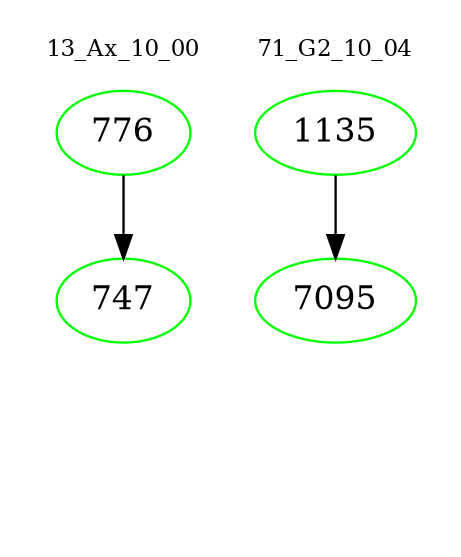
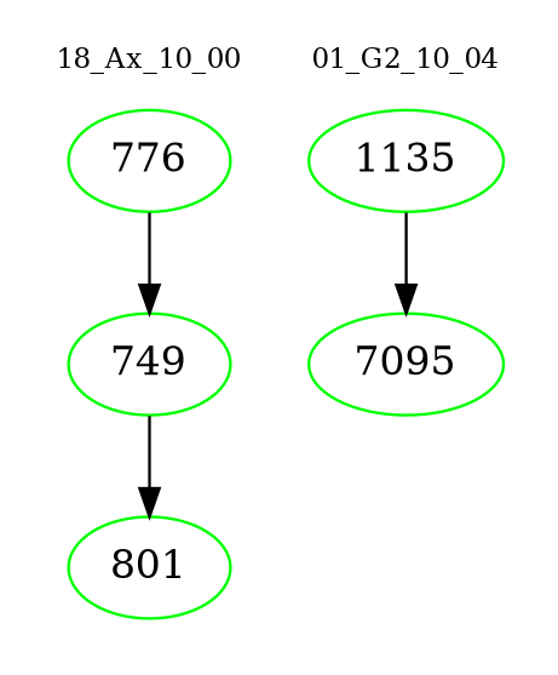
  digraph {
    node [color=green]
    edge [color=black]
    n1 [label=776]
-   n2 [label=747]
+   n2 [label=749]
+   n3 [label=801]
    n4 [label=1135]
    n5 [label=7095]
    subgraph cluster_1 {
      color=white
      fontsize=10
-     label="13_Ax_10_00"
+     label="18_Ax_10_00"
      n1
      n2
+     n3
    }
    subgraph cluster_2 {
      color=white
      fontsize=10
-     label="71_G2_10_04"
+     label="01_G2_10_04"
      n4
      n5
    }
    n1 -> n2
+   n2 -> n3
    n4 -> n5
  }
